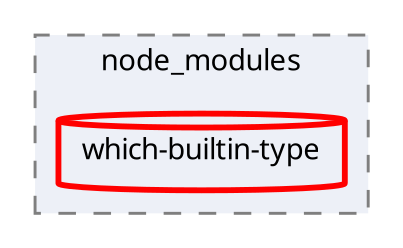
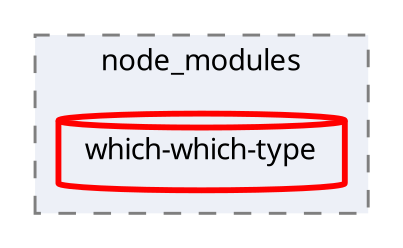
  digraph {
    compound=true
    rankdir=LR
    fontname="Noto Sans"
-   n1 [color=red fillcolor="#edf0f7" fontname="Noto Sans" fontsize=10 height=0.2 label="which-builtin-type" shape=cylinder style="filled,bold" width=0.4]
+   n1 [color=red fillcolor="#edf0f7" fontname="Noto Sans" fontsize=10 height=0.2 label="which-which-type" shape=cylinder style="filled,bold" width=0.4]
    subgraph cluster_1 {
      bgcolor="#edf0f7"
      fontsize=10
      label=node_modules
      pencolor=grey50
      style="filled,dashed"
      n1
    }
  }
